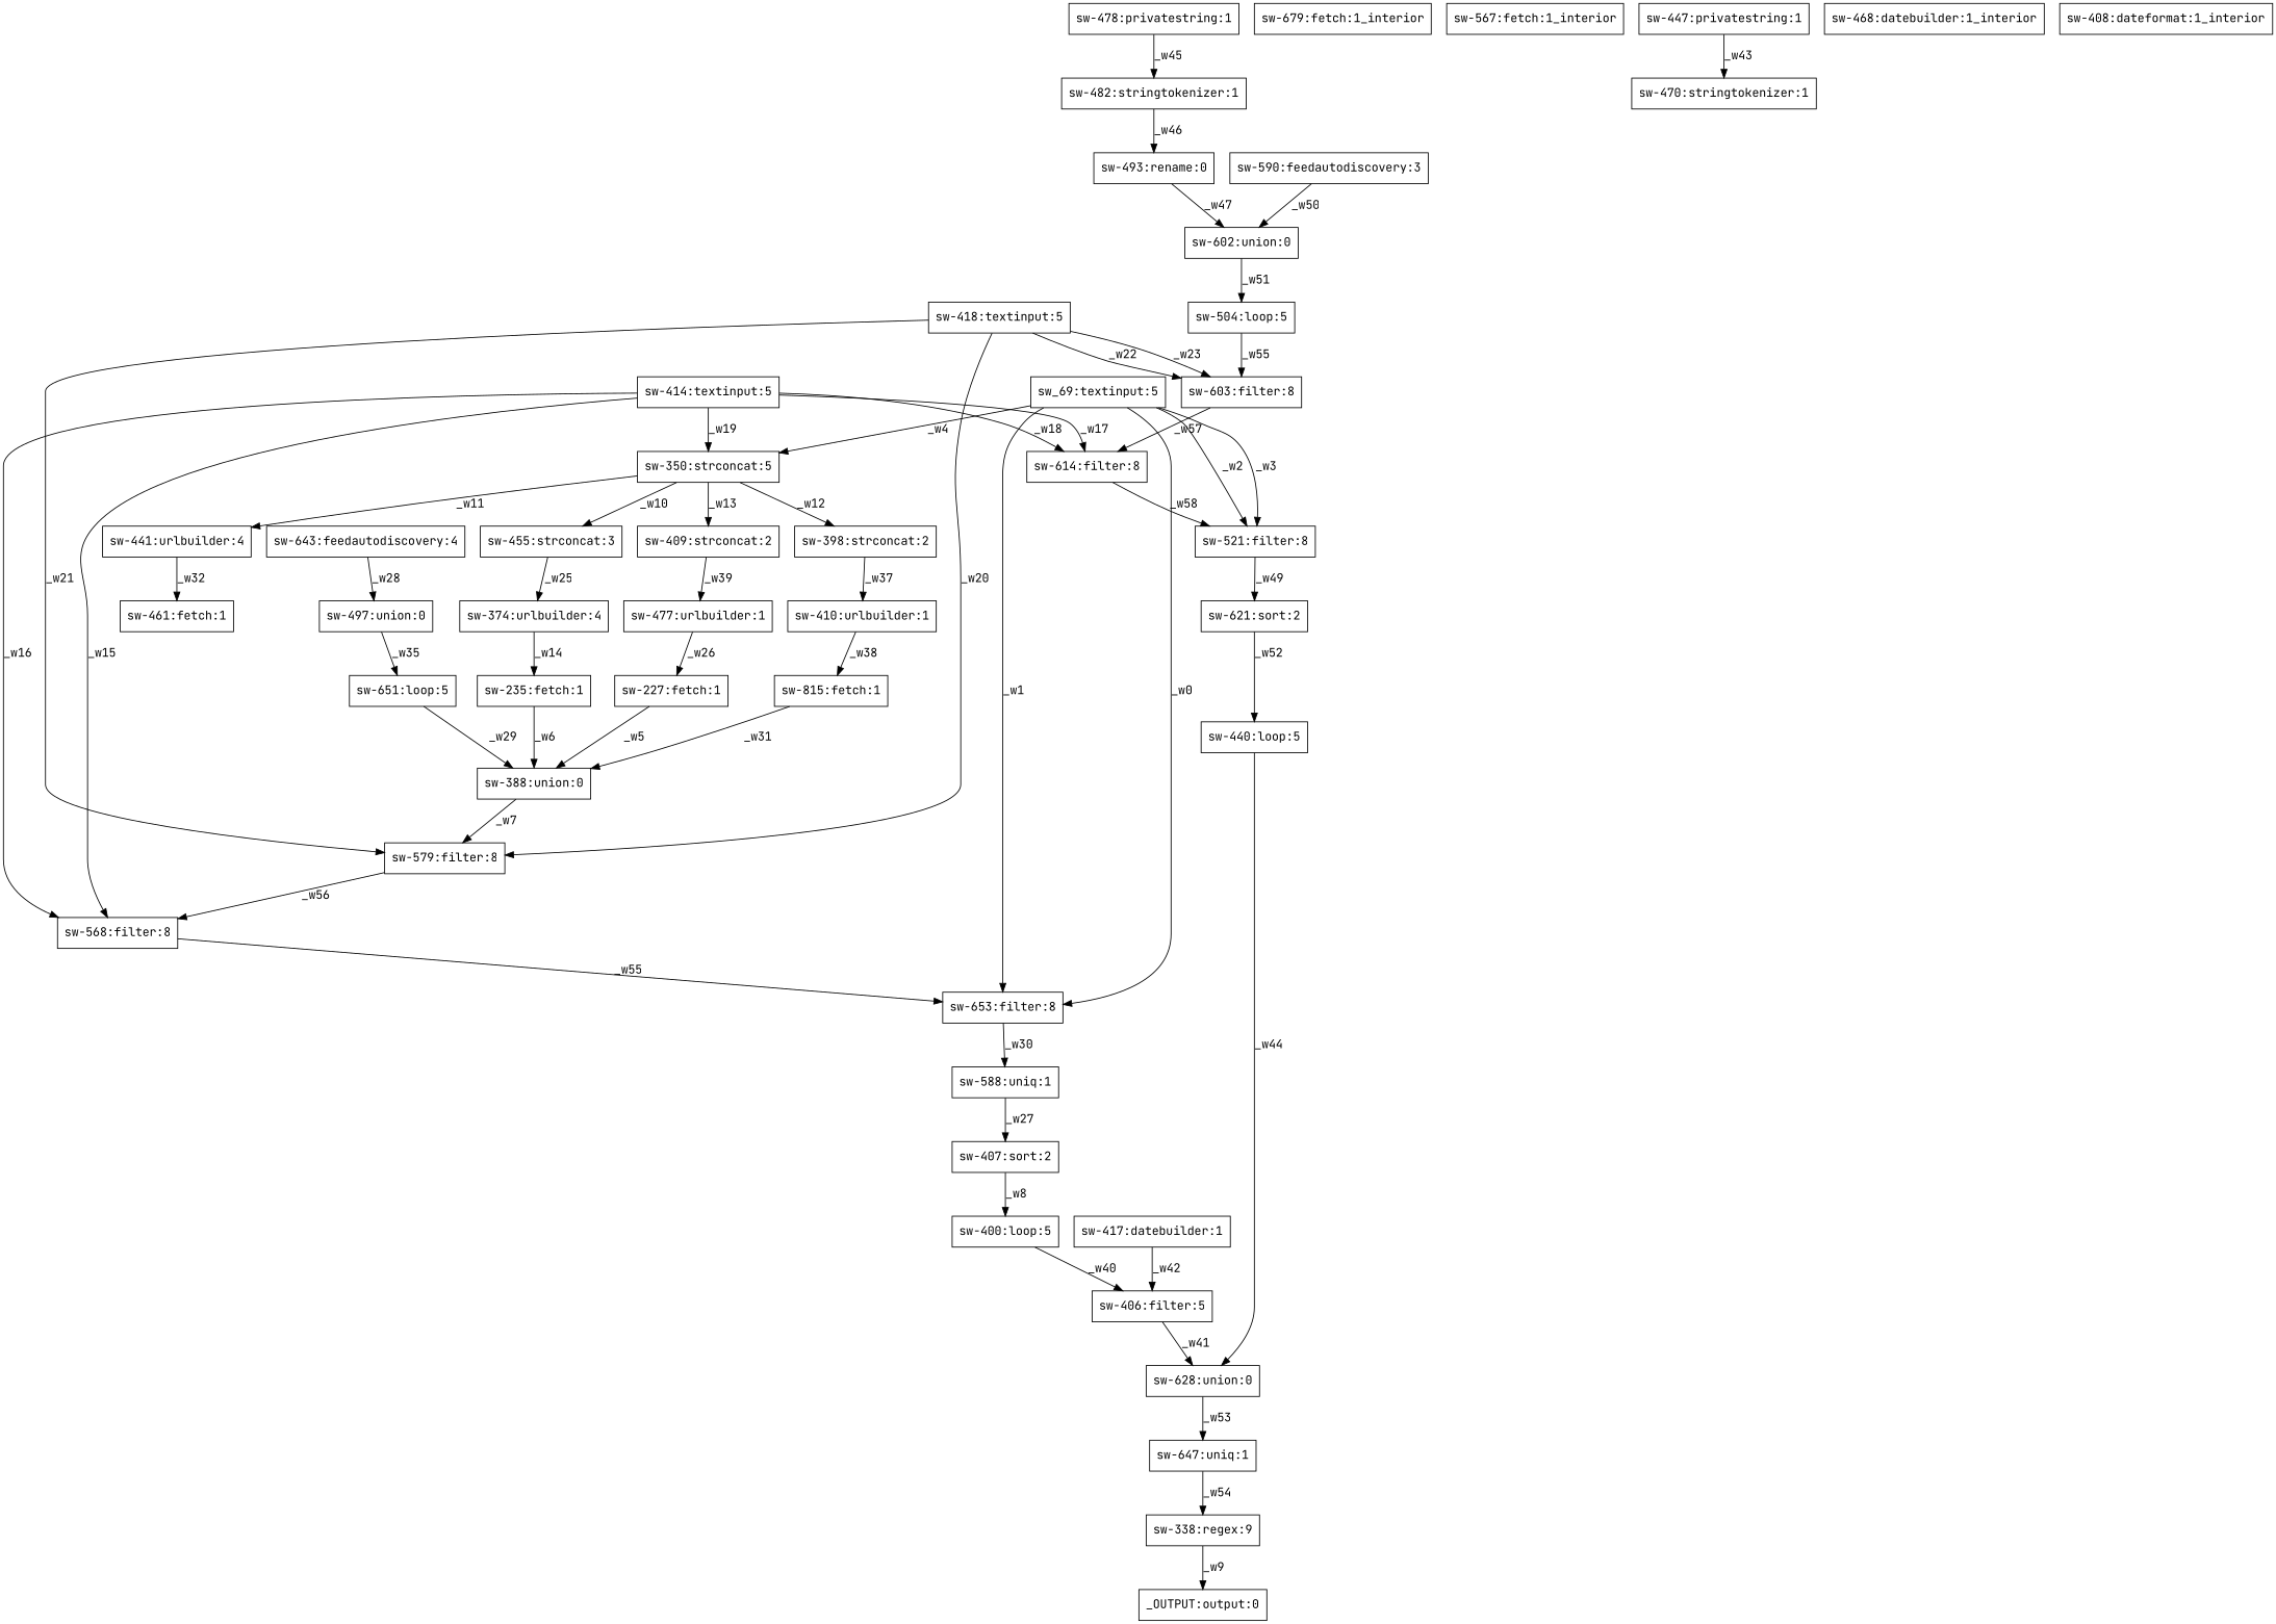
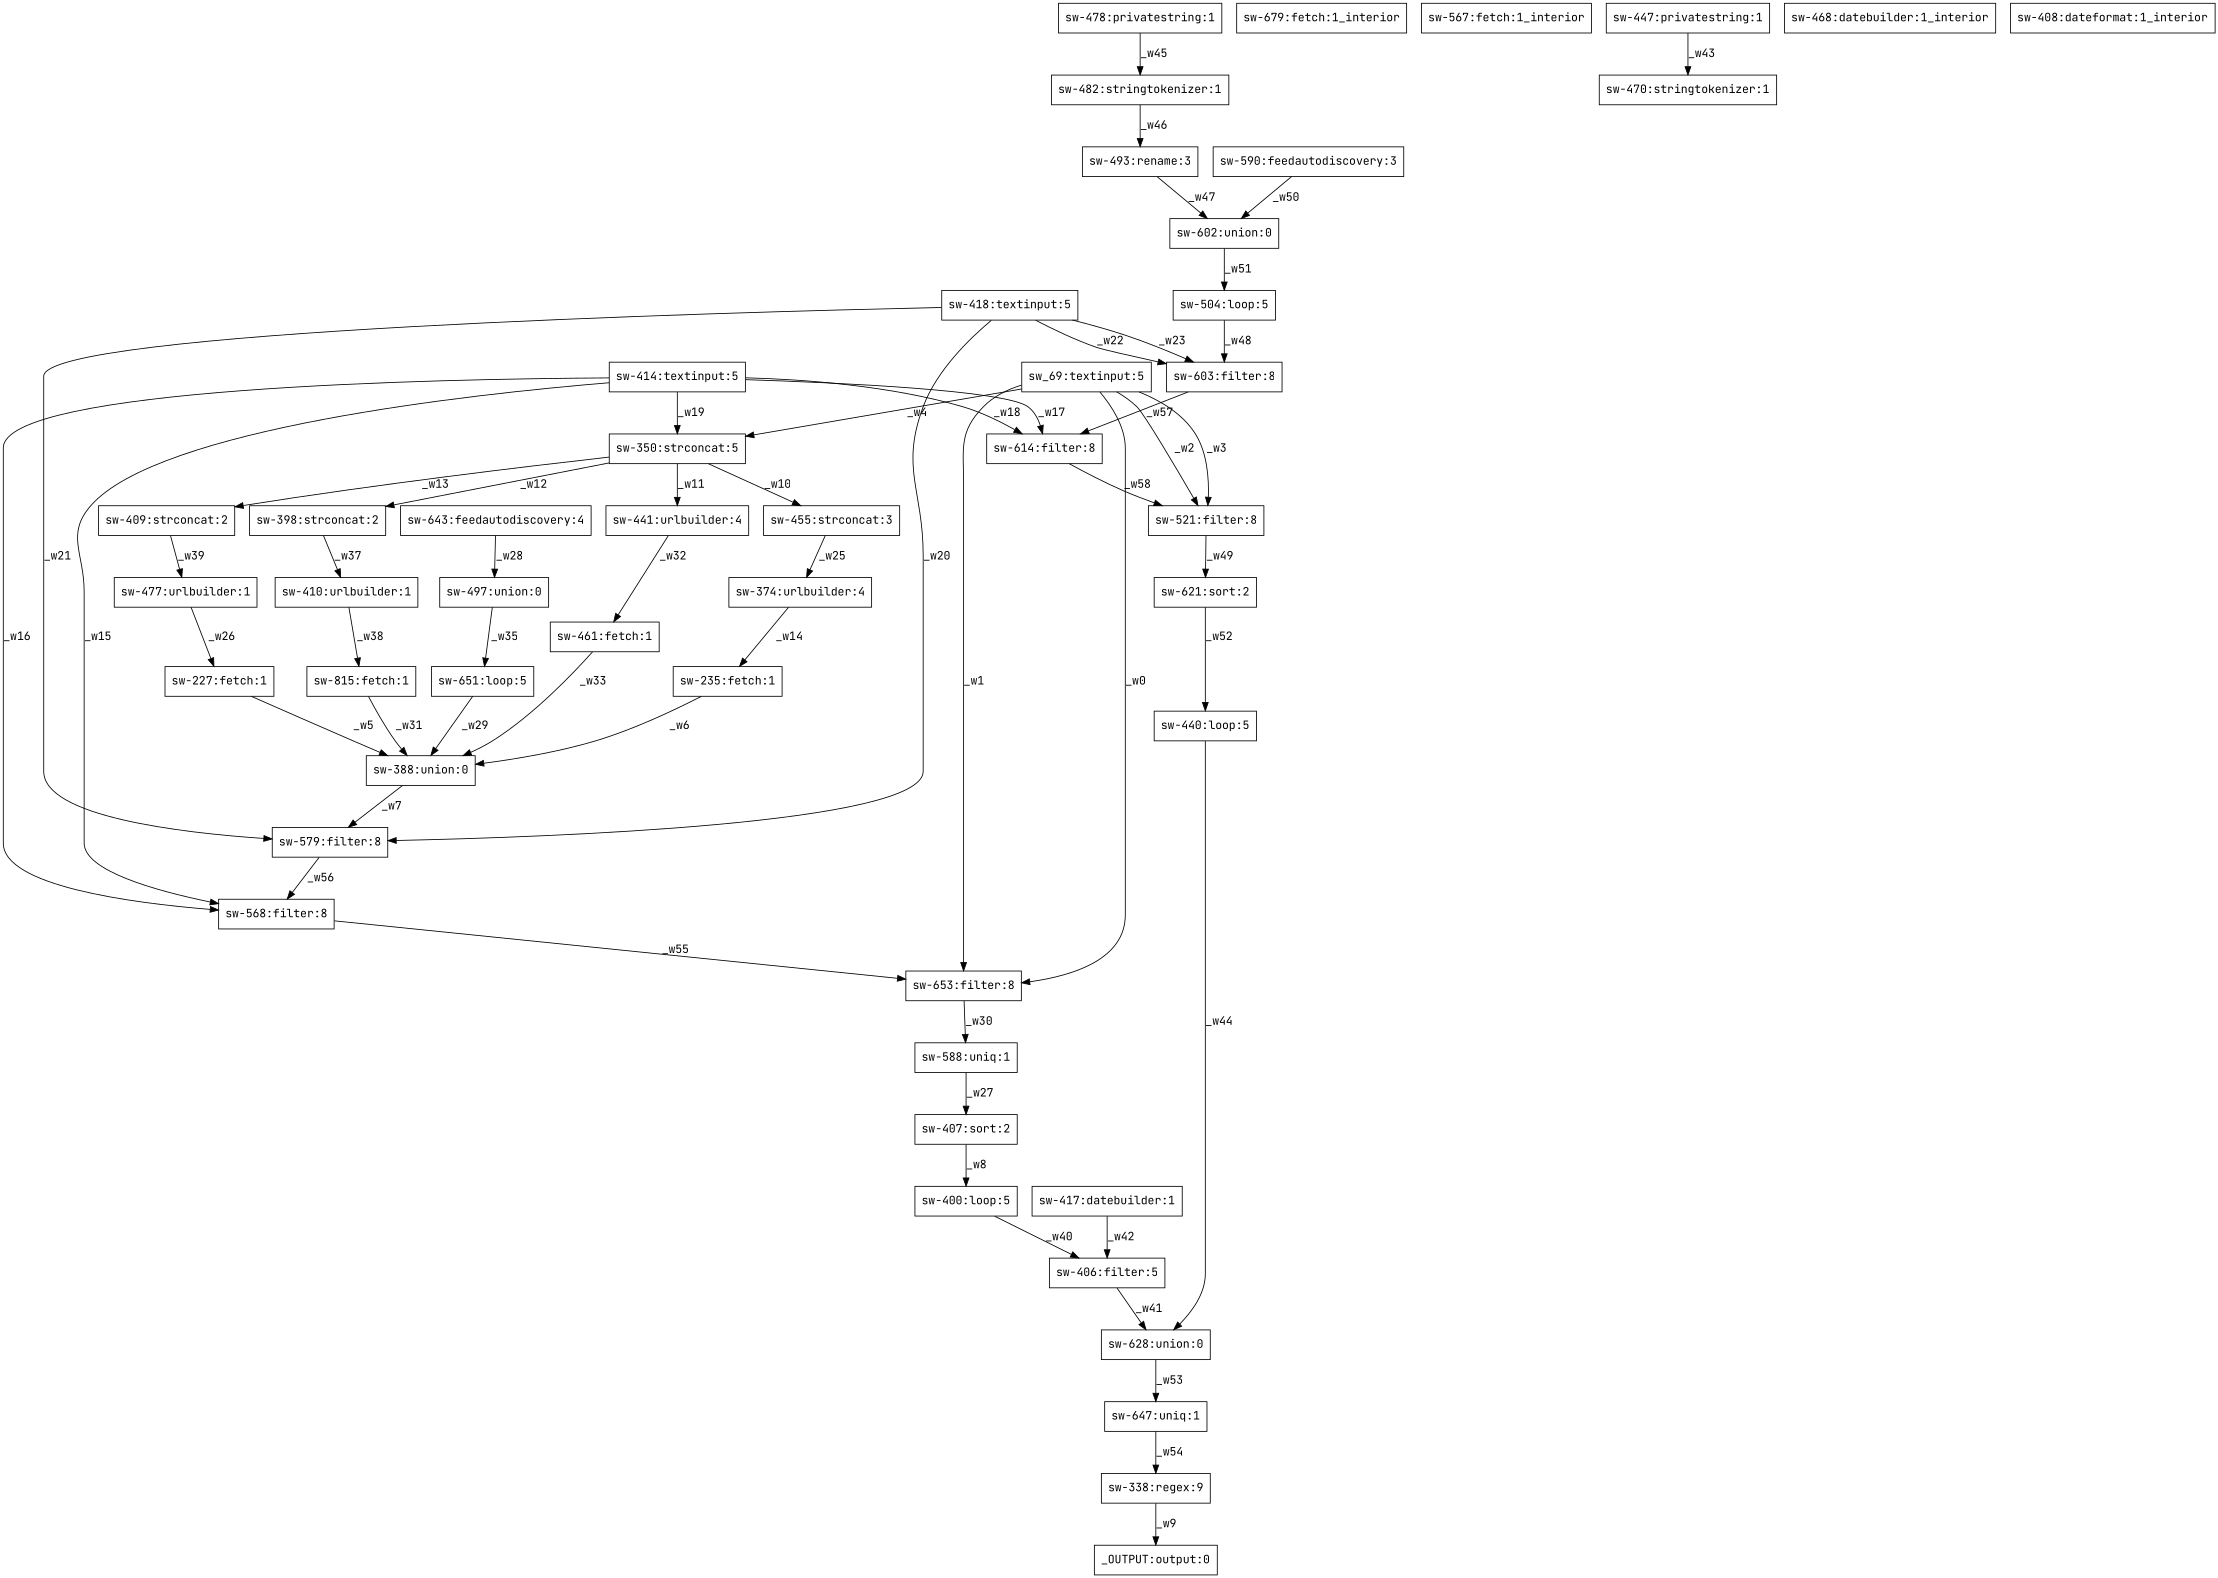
  digraph {
    fontname="JetBrains Mono"
    node [fontname="JetBrains Mono" shape=box]
    edge [fontname="JetBrains Mono"]
    n1 [label="sw-417:datebuilder:1"]
    n2 [label="sw-406:filter:5"]
    n3 [label="sw-628:union:0"]
    n4 [label="sw-461:fetch:1"]
    n5 [label="sw-388:union:0"]
    n6 [label="sw-579:filter:8"]
    n7 [label="sw-679:fetch:1_interior"]
    n8 [label="sw-441:urlbuilder:4"]
    n9 [label="sw-643:feedautodiscovery:4"]
    n10 [label="sw-497:union:0"]
    n11 [label="sw-651:loop:5"]
    n12 [label="sw-482:stringtokenizer:1"]
-   n13 [label="sw-493:rename:0"]
+   n13 [label="sw-493:rename:3"]
    n14 [label="sw-602:union:0"]
    n15 [label="sw-567:fetch:1_interior"]
    n16 [label="sw-338:regex:9"]
    n17 [label="_OUTPUT:output:0"]
    n18 [label="sw-374:urlbuilder:4"]
    n19 [label="sw-235:fetch:1"]
    n20 [label="sw-409:strconcat:2"]
    n21 [label="sw-477:urlbuilder:1"]
    n22 [label="sw-227:fetch:1"]
    n23 [label="sw-470:stringtokenizer:1"]
    n24 [label="sw-447:privatestring:1"]
    n25 [label="sw-647:uniq:1"]
    n26 [label="sw-398:strconcat:2"]
    n27 [label="sw-410:urlbuilder:1"]
    n28 [label="sw-815:fetch:1"]
    n29 [label="sw-414:textinput:5"]
    n30 [label="sw-568:filter:8"]
    n31 [label="sw-350:strconcat:5"]
    n32 [label="sw-614:filter:8"]
    n33 [label="sw-653:filter:8"]
    n34 [label="sw-455:strconcat:3"]
    n35 [label="sw-521:filter:8"]
    n36 [label="sw-588:uniq:1"]
    n37 [label="sw-407:sort:2"]
    n38 [label="sw-400:loop:5"]
    n39 [label="sw-468:datebuilder:1_interior"]
    n40 [label="sw-408:dateformat:1_interior"]
    n41 [label="sw-590:feedautodiscovery:3"]
    n42 [label="sw-504:loop:5"]
    n43 [label="sw-621:sort:2"]
    n44 [label="sw-440:loop:5"]
    n45 [label="sw-418:textinput:5"]
    n46 [label="sw-603:filter:8"]
    n47 [label="sw_69:textinput:5"]
    n48 [label="sw-478:privatestring:1"]
    n1 -> n2 [label=_w42]
    n2 -> n3 [label=_w41]
    n3 -> n25 [label=_w53]
+   n4 -> n5 [label=_w33]
    n5 -> n6 [label=_w7]
    n6 -> n30 [label=_w56]
    n8 -> n4 [label=_w32]
    n9 -> n10 [label=_w28]
    n10 -> n11 [label=_w35]
    n11 -> n5 [label=_w29]
    n12 -> n13 [label=_w46]
    n13 -> n14 [label=_w47]
    n14 -> n42 [label=_w51]
    n16 -> n17 [label=_w9]
    n18 -> n19 [label=_w14]
    n19 -> n5 [label=_w6]
    n20 -> n21 [label=_w39]
    n21 -> n22 [label=_w26]
    n22 -> n5 [label=_w5]
    n24 -> n23 [label=_w43]
    n25 -> n16 [label=_w54]
    n26 -> n27 [label=_w37]
    n27 -> n28 [label=_w38]
    n28 -> n5 [label=_w31]
    n29 -> n30 [label=_w15]
    n29 -> n30 [label=_w16]
    n29 -> n31 [label=_w19]
    n29 -> n32 [label=_w17]
    n29 -> n32 [label=_w18]
    n30 -> n33 [label=_w55]
    n31 -> n8 [label=_w11]
    n31 -> n20 [label=_w13]
    n31 -> n26 [label=_w12]
    n31 -> n34 [label=_w10]
    n32 -> n35 [label=_w58]
    n33 -> n36 [label=_w30]
    n34 -> n18 [label=_w25]
    n35 -> n43 [label=_w49]
    n36 -> n37 [label=_w27]
    n37 -> n38 [label=_w8]
    n38 -> n2 [label=_w40]
    n41 -> n14 [label=_w50]
-   n42 -> n46 [label=_w55]
+   n42 -> n46 [label=_w48]
    n43 -> n44 [label=_w52]
    n44 -> n3 [label=_w44]
    n45 -> n6 [label=_w20]
    n45 -> n6 [label=_w21]
    n45 -> n46 [label=_w22]
    n45 -> n46 [label=_w23]
    n46 -> n32 [label=_w57]
    n47 -> n31 [label=_w4]
    n47 -> n33 [label=_w0]
    n47 -> n33 [label=_w1]
    n47 -> n35 [label=_w2]
    n47 -> n35 [label=_w3]
    n48 -> n12 [label=_w45]
  }
